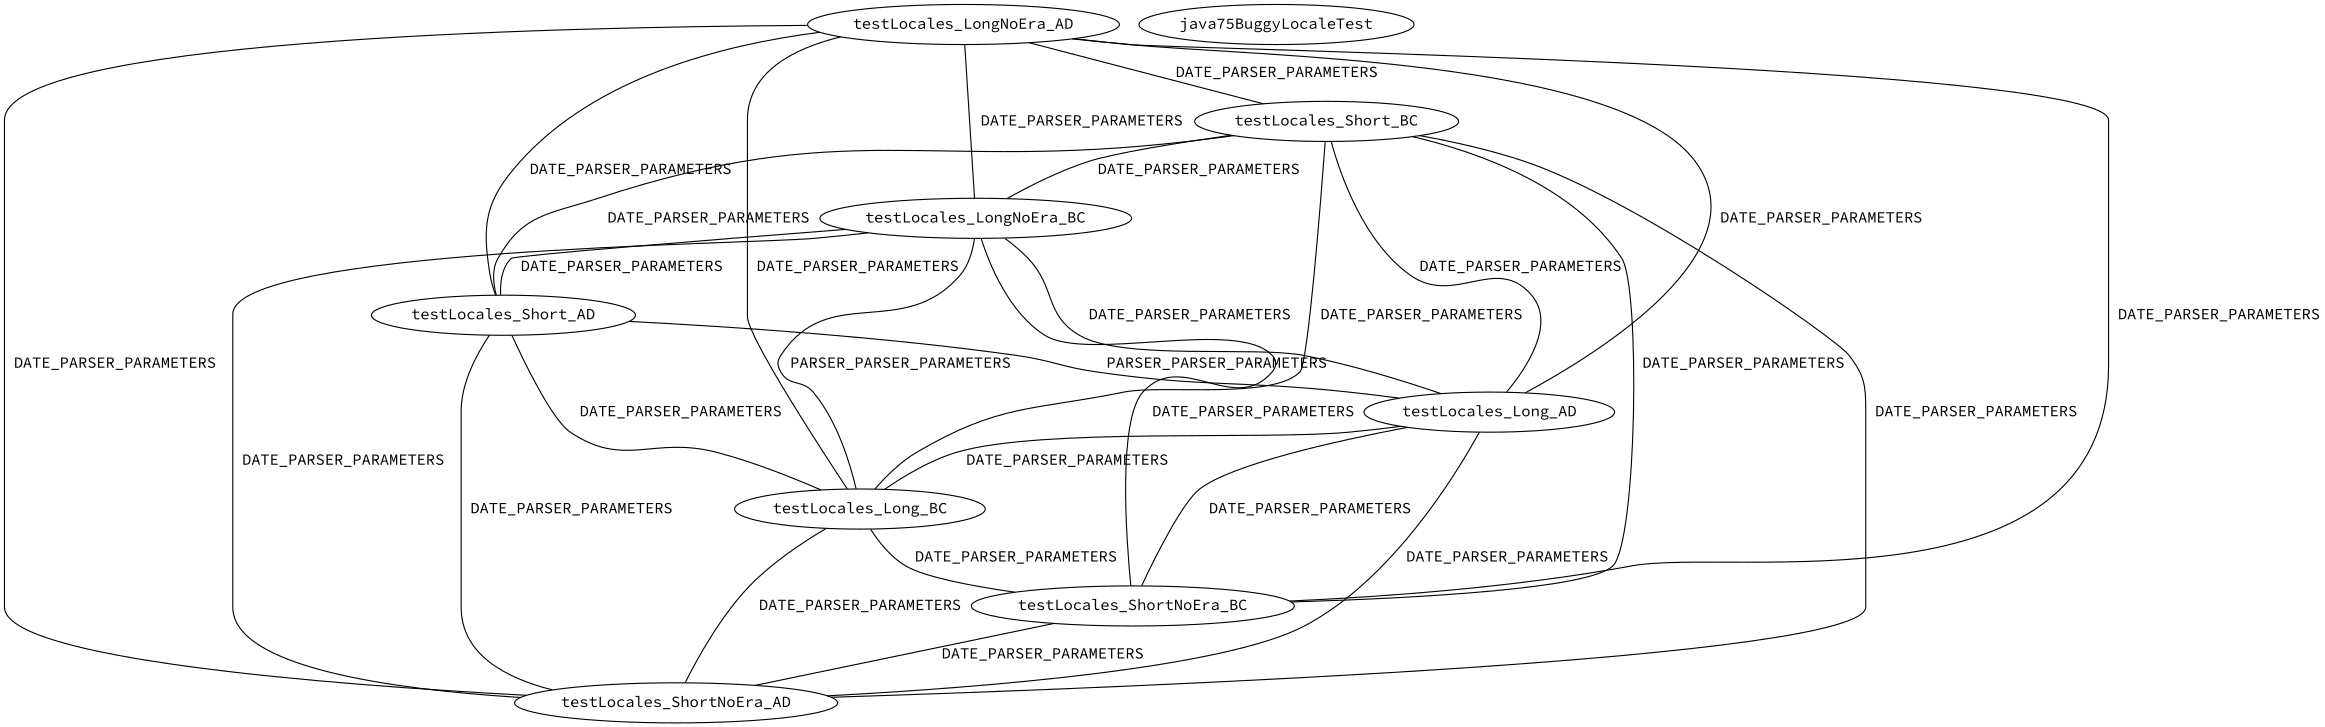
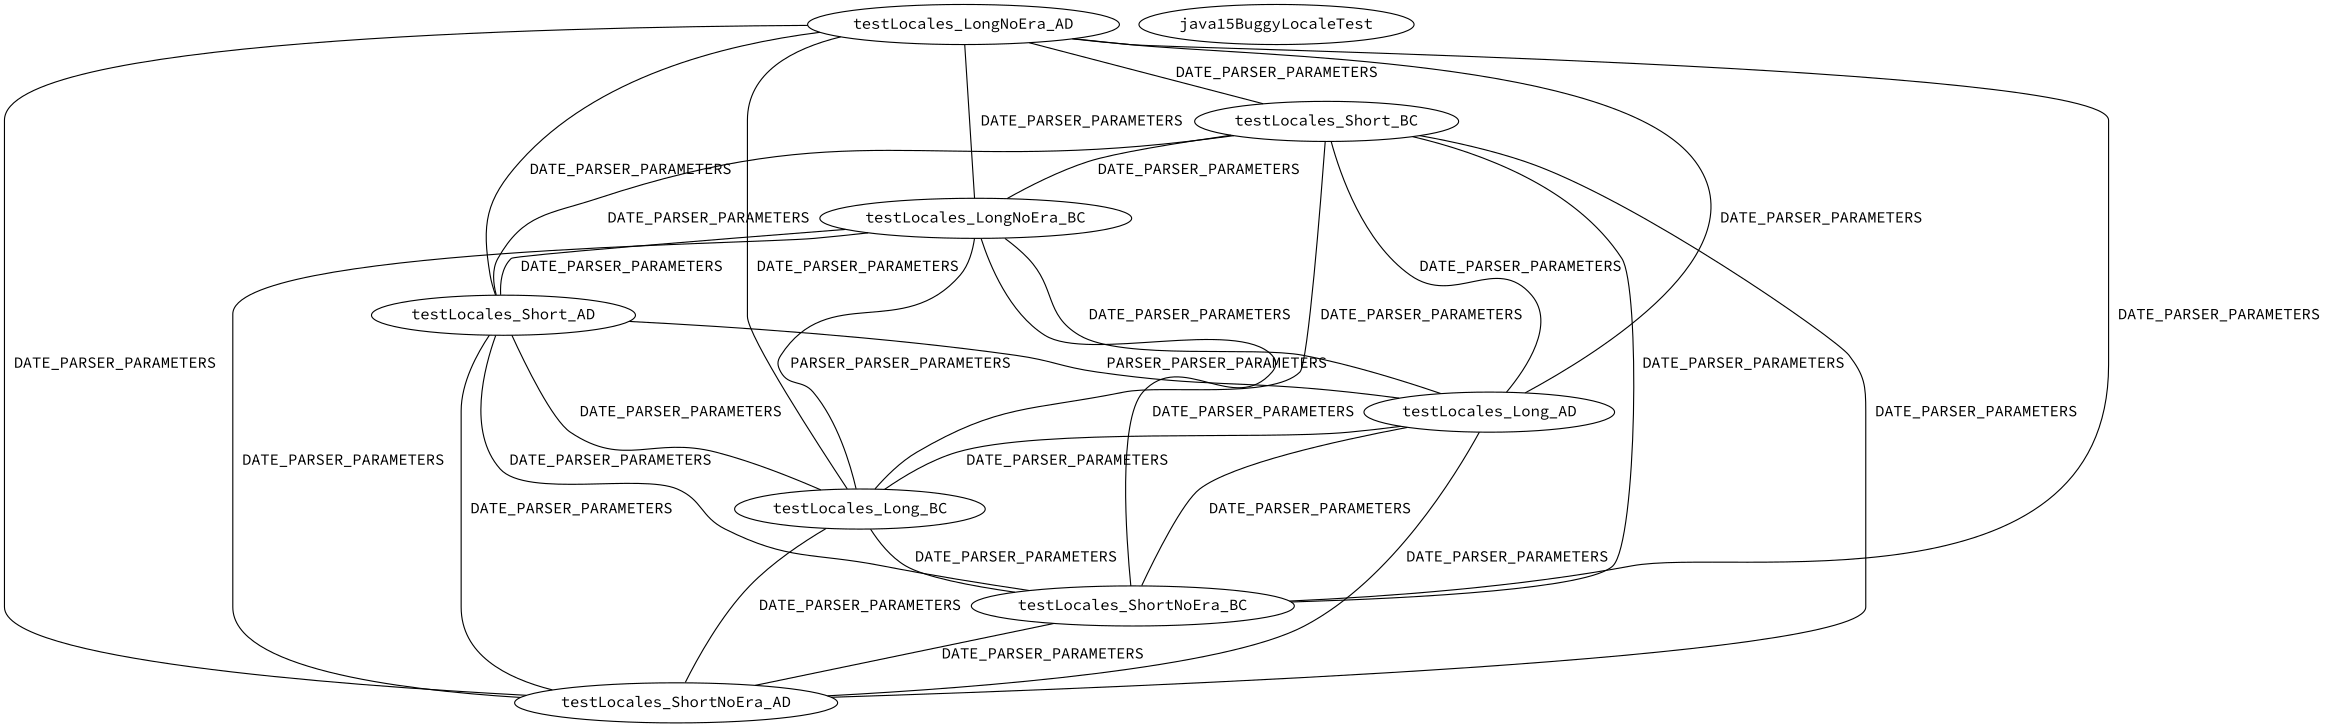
  digraph {
    fontname="Source Code Pro"
    node [fontname="Source Code Pro"]
    edge [dir=none fontname="Source Code Pro"]
    testLocales_LongNoEra_AD
    testLocales_Short_BC
    testLocales_LongNoEra_BC
    testLocales_Short_AD
    testLocales_Long_AD
    testLocales_Long_BC
    testLocales_ShortNoEra_BC
    testLocales_ShortNoEra_AD
-   java15BuggyLocaleTest [label=java75BuggyLocaleTest]
+   java15BuggyLocaleTest
    testLocales_LongNoEra_AD -> testLocales_Short_BC [label=" DATE_PARSER_PARAMETERS"]
    testLocales_LongNoEra_AD -> testLocales_LongNoEra_BC [label=" DATE_PARSER_PARAMETERS"]
    testLocales_LongNoEra_AD -> testLocales_Short_AD [label=" DATE_PARSER_PARAMETERS"]
    testLocales_LongNoEra_AD -> testLocales_Long_AD [label=" DATE_PARSER_PARAMETERS"]
    testLocales_LongNoEra_AD -> testLocales_Long_BC [label=" DATE_PARSER_PARAMETERS"]
    testLocales_LongNoEra_AD -> testLocales_ShortNoEra_BC [label=" DATE_PARSER_PARAMETERS"]
    testLocales_LongNoEra_AD -> testLocales_ShortNoEra_AD [label=" DATE_PARSER_PARAMETERS"]
    testLocales_Short_BC -> testLocales_LongNoEra_BC [label=" DATE_PARSER_PARAMETERS"]
    testLocales_Short_BC -> testLocales_Short_AD [label=" DATE_PARSER_PARAMETERS"]
    testLocales_Short_BC -> testLocales_Long_AD [label=" DATE_PARSER_PARAMETERS"]
    testLocales_Short_BC -> testLocales_Long_BC [label=" DATE_PARSER_PARAMETERS"]
    testLocales_Short_BC -> testLocales_ShortNoEra_BC [label=" DATE_PARSER_PARAMETERS"]
    testLocales_Short_BC -> testLocales_ShortNoEra_AD [label=" DATE_PARSER_PARAMETERS"]
    testLocales_LongNoEra_BC -> testLocales_Short_AD [label=" DATE_PARSER_PARAMETERS"]
    testLocales_LongNoEra_BC -> testLocales_Long_AD [label=" DATE_PARSER_PARAMETERS"]
    testLocales_LongNoEra_BC -> testLocales_Long_BC [label=" PARSER_PARSER_PARAMETERS"]
    testLocales_LongNoEra_BC -> testLocales_ShortNoEra_BC [label=" DATE_PARSER_PARAMETERS"]
    testLocales_LongNoEra_BC -> testLocales_ShortNoEra_AD [label=" DATE_PARSER_PARAMETERS"]
    testLocales_Short_AD -> testLocales_Long_AD [label=" PARSER_PARSER_PARAMETERS"]
    testLocales_Short_AD -> testLocales_Long_BC [label=" DATE_PARSER_PARAMETERS"]
+   testLocales_Short_AD -> testLocales_ShortNoEra_BC [label=" DATE_PARSER_PARAMETERS"]
    testLocales_Short_AD -> testLocales_ShortNoEra_AD [label=" DATE_PARSER_PARAMETERS"]
    testLocales_Long_AD -> testLocales_Long_BC [label=" DATE_PARSER_PARAMETERS"]
    testLocales_Long_AD -> testLocales_ShortNoEra_BC [label=" DATE_PARSER_PARAMETERS"]
    testLocales_Long_AD -> testLocales_ShortNoEra_AD [label=" DATE_PARSER_PARAMETERS"]
    testLocales_Long_BC -> testLocales_ShortNoEra_BC [label=" DATE_PARSER_PARAMETERS"]
    testLocales_Long_BC -> testLocales_ShortNoEra_AD [label=" DATE_PARSER_PARAMETERS"]
    testLocales_ShortNoEra_BC -> testLocales_ShortNoEra_AD [label=" DATE_PARSER_PARAMETERS"]
  }
